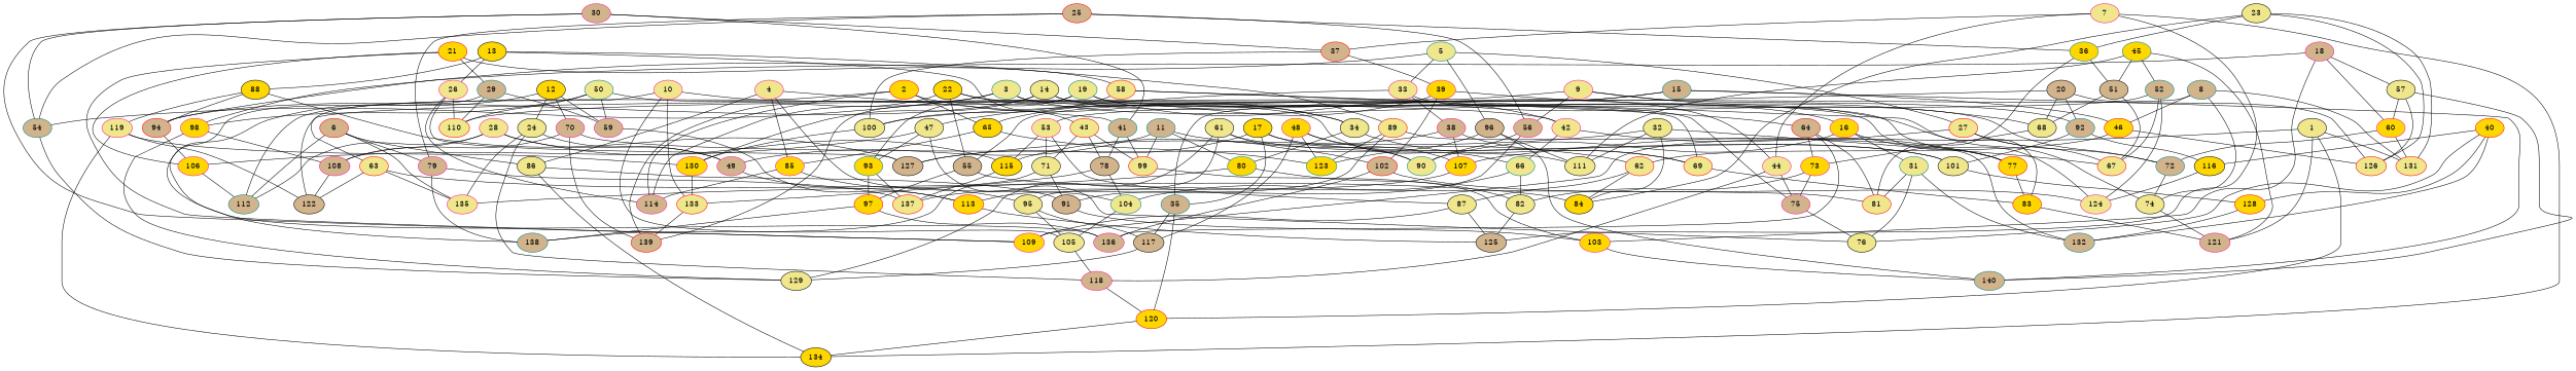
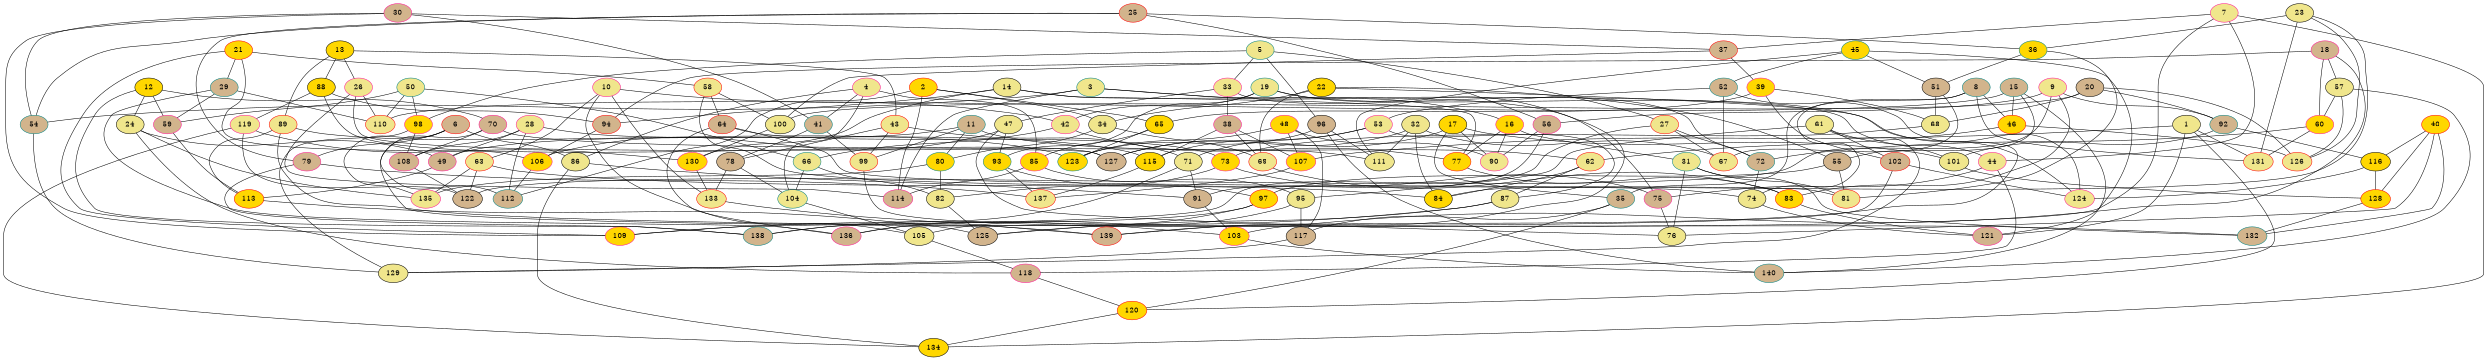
  graph {
    node [color=black fillcolor=khaki style=filled]
    107 [color=deeppink fillcolor=gold]
    1
    120 [color=red fillcolor=gold]
    121 [color=deeppink fillcolor=tan]
    131 [color=red]
    137 [color=red]
    134 [fillcolor=gold]
    2 [color=red fillcolor=gold]
    34
    65 [fillcolor=gold]
    112 [color=teal fillcolor=tan]
    114 [color=deeppink fillcolor=tan]
    80 [color=teal fillcolor=gold]
    69 [color=red]
    85 [color=deeppink fillcolor=gold]
    123 [color=teal fillcolor=gold]
    3 [color=teal]
    16 [color=deeppink fillcolor=gold]
    54 [color=teal fillcolor=tan]
    75 [color=deeppink fillcolor=tan]
    77 [color=red fillcolor=gold]
    31 [color=teal]
-   90 [color=teal]
+   90 [color=deeppink]
    129
    76
    4 [color=deeppink]
    41 [color=teal fillcolor=tan]
    86
    104 [color=teal]
    99 [color=red]
    78 [fillcolor=tan]
    95
    91 [fillcolor=tan]
    105
    5 [color=teal]
    27 [color=red]
    33 [color=deeppink]
    96 [fillcolor=tan]
    98 [color=deeppink fillcolor=gold]
    109 [color=deeppink fillcolor=gold]
    67 [color=red]
    72 [color=teal fillcolor=tan]
    38 [color=deeppink fillcolor=tan]
    47
    140 [color=teal fillcolor=tan]
    111
    108 [color=deeppink fillcolor=tan]
    6 [color=red fillcolor=tan]
    79 [color=deeppink fillcolor=tan]
    135 [color=deeppink]
    138 [color=teal fillcolor=tan]
    7 [color=deeppink]
    37 [color=red fillcolor=tan]
    44 [color=deeppink]
    125 [fillcolor=tan]
    100
    39 [color=deeppink fillcolor=gold]
    118 [color=deeppink fillcolor=tan]
    8 [color=teal fillcolor=tan]
    35 [color=teal fillcolor=tan]
    46 [color=red fillcolor=gold]
    74
    117 [fillcolor=tan]
    62 [color=red]
    126 [color=red]
    9 [color=deeppink]
    56 [color=deeppink fillcolor=tan]
    83 [color=red fillcolor=gold]
    92 [color=teal fillcolor=tan]
    122 [fillcolor=tan]
    101
    116 [fillcolor=gold]
    10 [color=deeppink]
    42 [color=deeppink]
    63 [color=red]
    133 [color=red]
    66 [color=teal]
    84 [fillcolor=gold]
    139 [color=red fillcolor=tan]
    11 [color=teal fillcolor=tan]
    49 [color=deeppink fillcolor=tan]
    113 [color=red fillcolor=gold]
    87
    82
    103 [color=deeppink fillcolor=gold]
    12 [fillcolor=gold]
    24
    59 [color=deeppink fillcolor=tan]
    70 [color=deeppink fillcolor=tan]
    13 [fillcolor=gold]
    26 [color=deeppink]
    43 [color=red]
    88 [fillcolor=gold]
    89 [color=red]
    110 [color=red]
    127 [fillcolor=tan]
    71
    94 [color=red fillcolor=tan]
    119 [color=deeppink]
    132 [color=teal fillcolor=tan]
    14
    130 [color=deeppink fillcolor=gold]
    106 [color=deeppink fillcolor=gold]
    15 [color=teal fillcolor=tan]
    55 [fillcolor=tan]
    81 [color=red]
    97 [color=red fillcolor=gold]
    17 [fillcolor=gold]
    128 [color=red fillcolor=gold]
    18 [color=deeppink fillcolor=tan]
    57
    60 [color=deeppink fillcolor=gold]
    19 [color=teal]
    93 [color=teal fillcolor=gold]
    124 [color=deeppink]
    20 [fillcolor=tan]
    68
    73 [color=deeppink fillcolor=gold]
    21 [color=red fillcolor=gold]
    29 [color=teal fillcolor=tan]
    58 [color=red]
    136 [color=deeppink fillcolor=tan]
    64 [color=red fillcolor=tan]
    22 [fillcolor=gold]
    23
    36 [color=teal fillcolor=gold]
    51 [fillcolor=tan]
    25 [color=red fillcolor=tan]
    28 [color=deeppink]
    115 [fillcolor=gold]
    30 [color=deeppink fillcolor=tan]
    32
    102 [color=red fillcolor=tan]
    40 [color=red fillcolor=gold]
    45 [color=teal fillcolor=gold]
    52 [color=teal fillcolor=tan]
    53 [color=deeppink]
    48 [color=deeppink fillcolor=gold]
    50 [color=teal]
    61
    107 -- 137
    1 -- 107
    1 -- 120
    1 -- 121
    1 -- 131
    120 -- 134
    2 -- 34
    2 -- 65
    2 -- 112
    2 -- 114
    34 -- 80
    34 -- 69
    65 -- 85
    65 -- 123
    80 -- 135
    80 -- 82
    69 -- 83
    85 -- 114
    85 -- 95
    3 -- 114
    3 -- 16
    3 -- 54
    3 -- 75
    16 -- 77
    16 -- 31
    16 -- 90
    54 -- 129
    75 -- 76
    77 -- 83
    31 -- 76
    31 -- 132
    31 -- 81
    4 -- 85
    4 -- 41
    4 -- 86
    4 -- 104
    41 -- 99
    41 -- 78
    86 -- 134
    86 -- 91
    104 -- 105
    99 -- 103
    78 -- 104
    78 -- 133
    95 -- 105
    95 -- 117
    91 -- 103
    105 -- 118
    5 -- 27
    5 -- 33
    5 -- 96
    5 -- 98
    27 -- 109
    27 -- 67
    27 -- 72
    33 -- 72
    33 -- 38
    33 -- 47
    96 -- 123
    96 -- 140
    96 -- 111
    98 -- 129
    98 -- 108
    72 -- 74
    38 -- 107
    38 -- 69
    38 -- 115
    47 -- 76
    47 -- 106
    47 -- 93
    108 -- 122
    6 -- 112
    6 -- 86
    6 -- 79
    6 -- 135
    79 -- 137
    79 -- 138
    7 -- 134
    7 -- 37
    7 -- 44
    7 -- 125
    37 -- 100
    37 -- 39
    44 -- 75
    44 -- 118
    100 -- 130
    39 -- 65
    39 -- 68
    39 -- 102
    118 -- 120
    8 -- 131
    8 -- 35
    8 -- 46
    8 -- 74
    35 -- 120
    35 -- 117
    46 -- 62
    46 -- 126
    74 -- 121
    117 -- 129
    62 -- 84
    62 -- 87
    9 -- 56
    9 -- 83
    9 -- 92
    9 -- 122
    56 -- 90
    56 -- 91
    83 -- 121
    92 -- 101
    92 -- 116
    101 -- 128
+   116 -- 128
    116 -- 124
    10 -- 105
    10 -- 42
    10 -- 63
    10 -- 133
    42 -- 77
    42 -- 66
    63 -- 135
    63 -- 122
    63 -- 84
    133 -- 139
    66 -- 104
    66 -- 82
    11 -- 80
    11 -- 99
    11 -- 62
    11 -- 49
    49 -- 113
    113 -- 125
    87 -- 109
    87 -- 125
    82 -- 125
    103 -- 140
    12 -- 138
    12 -- 24
    12 -- 59
    12 -- 70
    24 -- 135
    24 -- 118
    24 -- 49
    59 -- 113
    70 -- 111
    70 -- 108
    70 -- 139
    13 -- 26
    13 -- 43
    13 -- 88
    13 -- 89
    26 -- 114
    26 -- 110
    26 -- 127
    43 -- 99
    43 -- 78
    43 -- 71
    88 -- 127
    88 -- 94
    88 -- 119
    89 -- 123
    89 -- 113
    89 -- 132
    71 -- 91
    71 -- 138
    94 -- 106
    119 -- 134
    119 -- 122
    119 -- 130
    14 -- 77
    14 -- 44
    14 -- 94
    14 -- 130
    130 -- 133
    106 -- 112
    15 -- 140
    15 -- 46
    15 -- 110
    15 -- 55
    55 -- 81
    55 -- 97
    97 -- 138
    97 -- 136
    17 -- 90
    17 -- 35
    17 -- 101
    17 -- 127
    128 -- 132
    18 -- 103
    18 -- 94
    18 -- 57
    18 -- 60
    57 -- 140
    57 -- 126
    57 -- 60
    60 -- 131
    60 -- 72
    19 -- 42
    19 -- 139
    19 -- 93
    19 -- 124
    93 -- 137
    93 -- 97
    20 -- 100
    20 -- 126
    20 -- 92
    20 -- 68
    68 -- 73
    73 -- 75
    73 -- 82
    21 -- 109
    21 -- 106
    21 -- 29
    21 -- 58
    29 -- 59
    29 -- 110
    29 -- 136
    58 -- 100
    58 -- 74
    58 -- 64
    64 -- 81
    64 -- 73
    64 -- 136
    22 -- 34
    22 -- 69
    22 -- 139
    22 -- 55
    23 -- 131
    23 -- 126
    23 -- 84
    23 -- 36
    36 -- 81
    36 -- 51
    51 -- 67
    51 -- 68
    25 -- 54
    25 -- 79
    25 -- 56
    25 -- 36
    28 -- 112
    28 -- 108
    28 -- 49
    28 -- 115
    115 -- 137
    30 -- 54
    30 -- 41
    30 -- 109
    30 -- 37
    32 -- 67
    32 -- 111
    32 -- 84
    32 -- 127
    102 -- 124
    102 -- 136
    40 -- 76
    40 -- 116
    40 -- 132
    40 -- 128
    45 -- 121
    45 -- 111
    45 -- 51
    45 -- 52
    52 -- 67
    52 -- 124
    52 -- 53
    53 -- 87
    53 -- 71
    53 -- 115
    48 -- 107
    48 -- 123
    48 -- 90
    48 -- 117
    50 -- 98
    50 -- 66
    50 -- 59
    50 -- 110
    61 -- 129
    61 -- 95
    61 -- 101
    61 -- 102
  }
